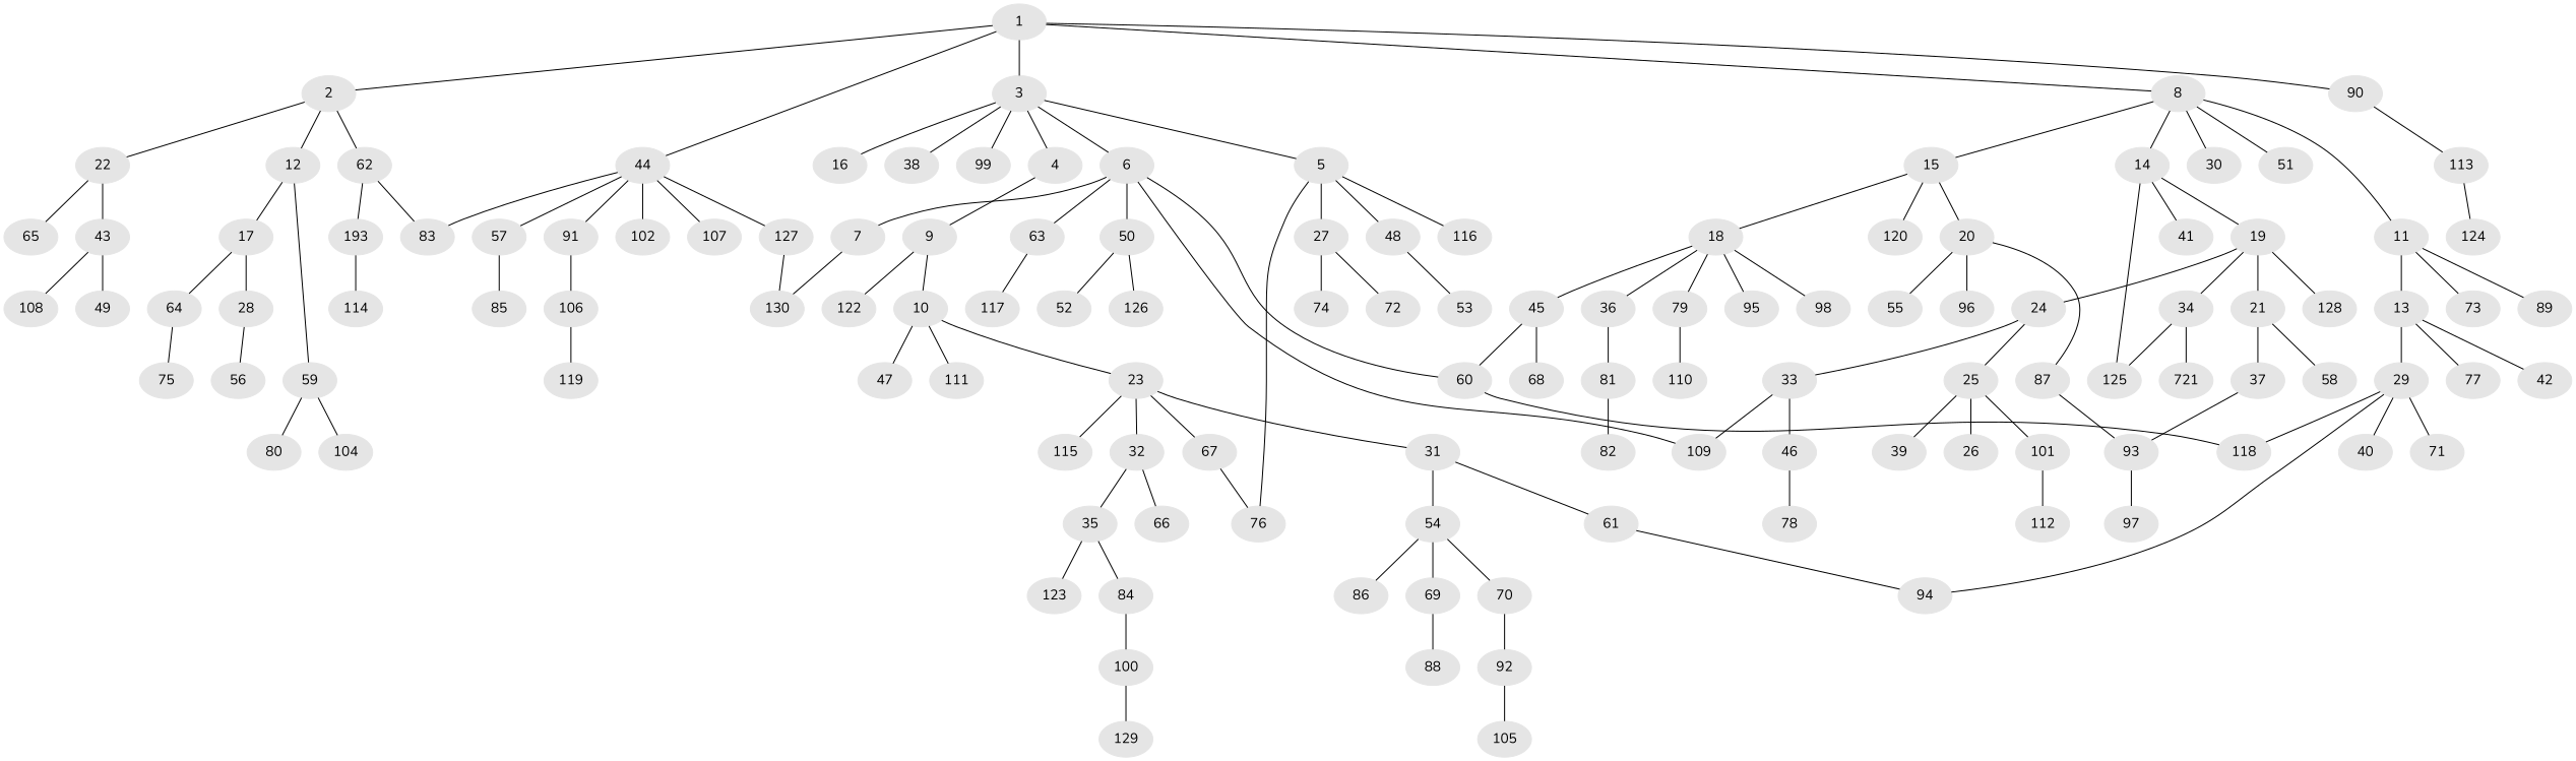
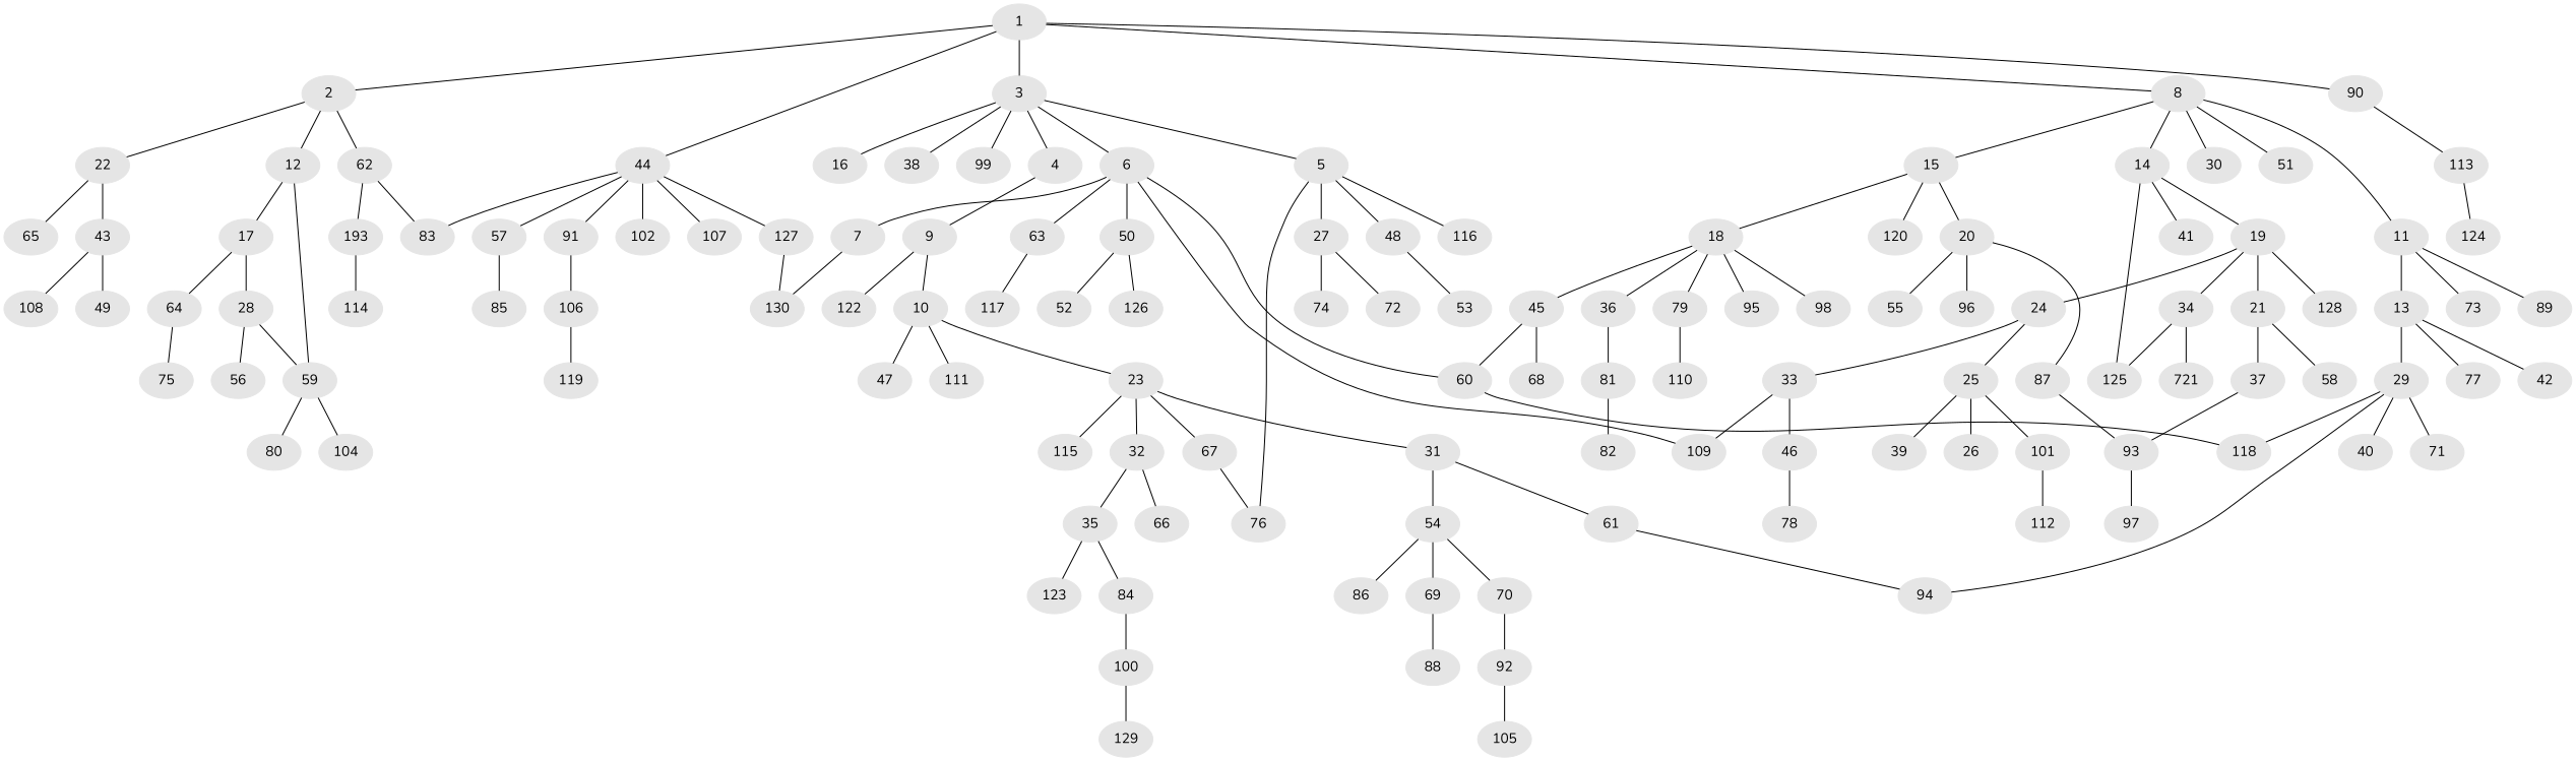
  graph {
    fontname=Nunito
    node [color=gray90 fontname=Nunito style=filled]
    edge [fontname=Nunito]
    1
    2
    3
    8
    44
    90
    12
    22
    62
    4
    5
    6
    16
    38
    99
    11
    14
    15
    30
    51
    57
    83
    91
    102
    107
    127
    113
    17
    59
    43
    65
    n32 [label=193]
    9
    27
    48
    76
    116
    7
    50
    60
    63
    109
    10
    122
    72
    74
    53
    130
    52
    126
    118
    117
    13
    73
    89
    19
    41
    125
    18
    20
    120
    23
    47
    111
    31
    32
    67
    115
    29
    42
    77
    28
    64
    80
    104
    40
    71
    94
    21
    24
    34
    128
    36
    45
    79
    95
    98
    55
    87
    96
    56
    75
    81
    68
    110
    37
    58
    25
    33
    n100 [label=721]
    93
    49
    108
    54
    61
    35
    66
    26
    39
    101
    46
    112
    69
    70
    86
    84
    123
    78
    100
    82
    97
    85
    106
    88
    92
    114
    105
    129
    124
    119
    1 -- 2
    1 -- 3
    1 -- 8
    1 -- 44
    1 -- 90
    2 -- 12
    2 -- 22
    2 -- 62
    3 -- 4
    3 -- 5
    3 -- 6
    3 -- 16
    3 -- 38
    3 -- 99
    8 -- 11
    8 -- 14
    8 -- 15
    8 -- 30
    8 -- 51
    44 -- 57
    44 -- 83
    44 -- 91
    44 -- 102
    44 -- 107
    44 -- 127
    90 -- 113
    12 -- 17
    12 -- 59
    22 -- 43
    22 -- 65
    62 -- 83
    62 -- n32
    4 -- 9
    5 -- 27
    5 -- 48
    5 -- 76
    5 -- 116
    6 -- 7
    6 -- 50
    6 -- 60
    6 -- 63
    6 -- 109
    11 -- 13
    11 -- 73
    11 -- 89
    14 -- 19
    14 -- 41
    14 -- 125
    15 -- 18
    15 -- 20
    15 -- 120
    57 -- 85
    91 -- 106
    127 -- 130
    113 -- 124
    17 -- 28
    17 -- 64
    59 -- 80
    59 -- 104
    43 -- 49
    43 -- 108
    n32 -- 114
    9 -- 10
    9 -- 122
    27 -- 72
    27 -- 74
    48 -- 53
    7 -- 130
    50 -- 52
    50 -- 126
    60 -- 118
    63 -- 117
    10 -- 23
    10 -- 47
    10 -- 111
    13 -- 29
    13 -- 42
    13 -- 77
    19 -- 21
    19 -- 24
    19 -- 34
    19 -- 128
    18 -- 36
    18 -- 45
    18 -- 79
    18 -- 95
    18 -- 98
    20 -- 55
    20 -- 87
    20 -- 96
    23 -- 31
    23 -- 32
    23 -- 67
    23 -- 115
    31 -- 54
    31 -- 61
    32 -- 35
    32 -- 66
    67 -- 76
    29 -- 118
    29 -- 40
    29 -- 71
    29 -- 94
+   28 -- 59
    28 -- 56
    64 -- 75
    21 -- 37
    21 -- 58
    24 -- 25
    24 -- 33
    34 -- 125
    34 -- n100
    36 -- 81
    45 -- 60
    45 -- 68
    79 -- 110
    87 -- 93
    81 -- 82
    37 -- 93
    25 -- 26
    25 -- 39
    25 -- 101
    33 -- 109
    33 -- 46
    93 -- 97
    54 -- 69
    54 -- 70
    54 -- 86
    61 -- 94
    35 -- 84
    35 -- 123
    101 -- 112
    46 -- 78
    69 -- 88
    70 -- 92
    84 -- 100
    100 -- 129
    106 -- 119
    92 -- 105
  }
